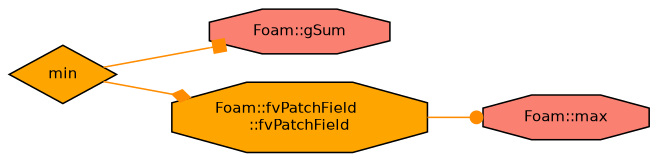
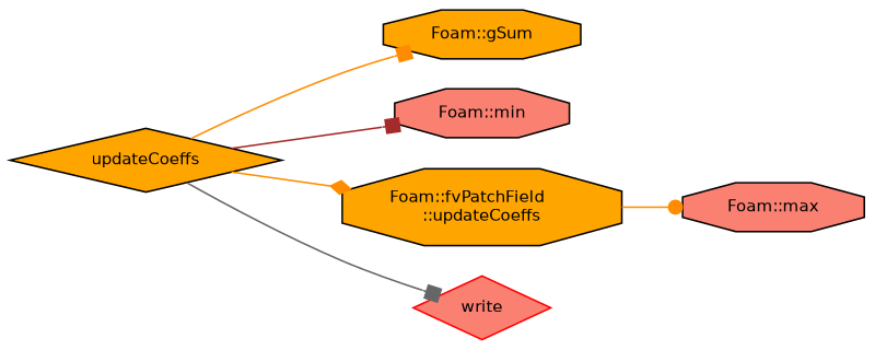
  digraph {
    rankdir=LR
    node [color=black fillcolor=orange fontname=Helvetica fontsize=10 shape=octagon style=filled]
    edge [arrowhead=box color=darkorange fontname=Helvetica fontsize=10 labelfontname=Helvetica labelfontsize=10 style=solid]
-   n1 [fontcolor=black height=0.2 label=min shape=diamond width=0.4]
-   n2 [fillcolor=salmon height=0.2 label="Foam::gSum" width=0.4]
-   n4 [height=0.2 label="Foam::fvPatchField\l::fvPatchField" width=0.4]
+   n1 [fontcolor=black height=0.2 label=updateCoeffs shape=diamond width=0.4]
+   n2 [height=0.2 label="Foam::gSum" width=0.4]
+   n3 [fillcolor=salmon height=0.2 label="Foam::min" width=0.4]
+   n4 [height=0.2 label="Foam::fvPatchField\l::updateCoeffs" width=0.4]
+   n5 [color=red fillcolor=salmon height=0.2 label=write shape=diamond width=0.4]
    n6 [fillcolor=salmon height=0.2 label="Foam::max" width=0.4]
    n1 -> n2
+   n1 -> n3 [color=brown]
    n1 -> n4 [arrowhead=diamond]
+   n1 -> n5 [color=gray40]
    n4 -> n6 [arrowhead=dot]
  }
